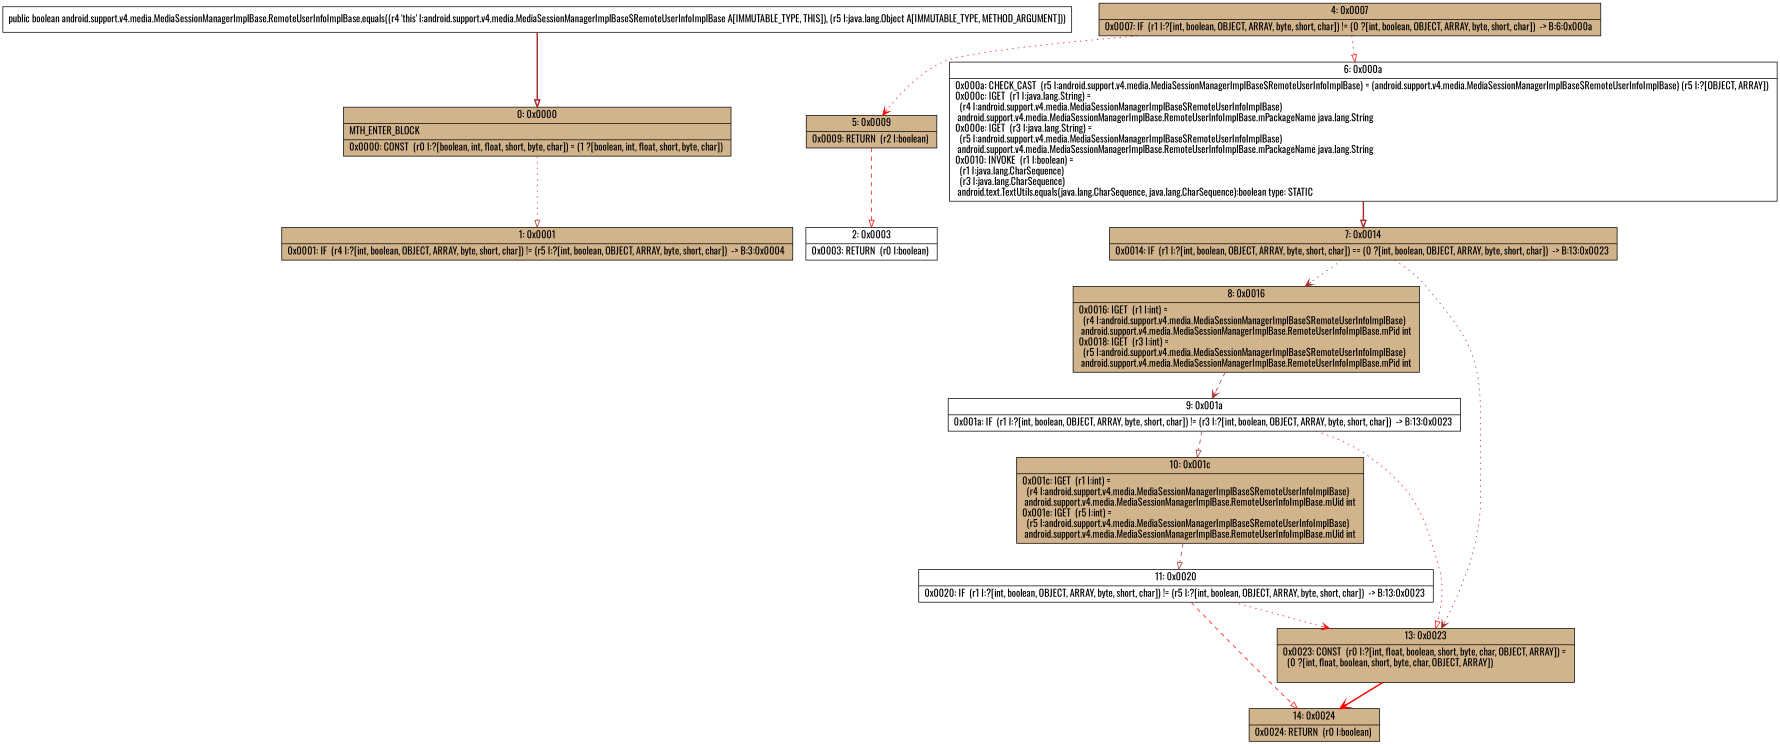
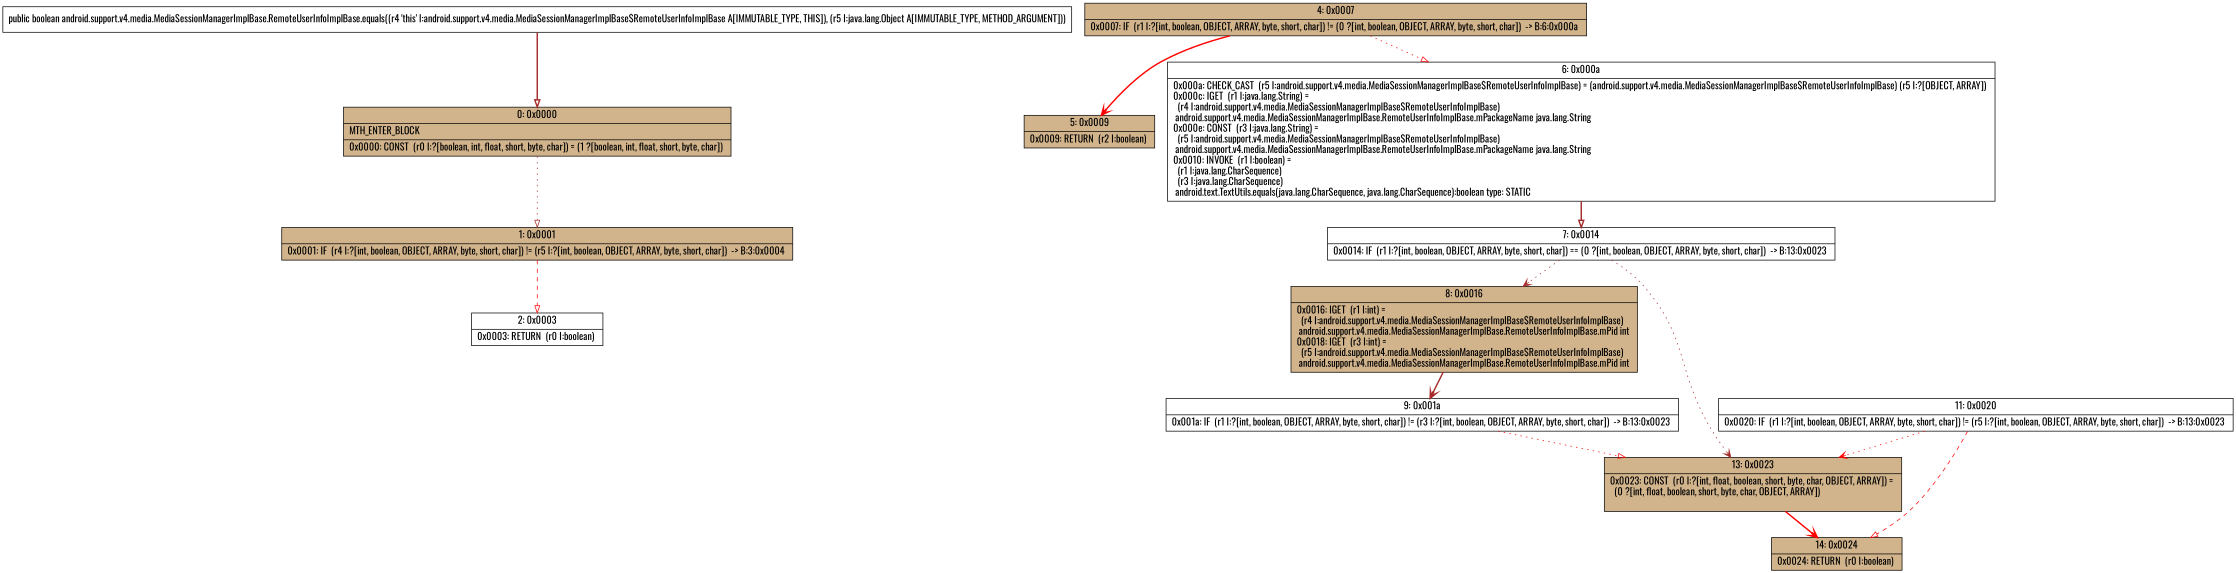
  digraph {
    fontname=Oswald
    node [fillcolor=tan fontname=Oswald shape=record style=filled]
    edge [arrowhead=onormal color=brown fontname=Oswald style=dotted]
    n1 [label="{0\:\ 0x0000|MTH_ENTER_BLOCK\l|0x0000: CONST  (r0 I:?[boolean, int, float, short, byte, char]) = (1 ?[boolean, int, float, short, byte, char]) \l}"]
    n2 [label="{1\:\ 0x0001|0x0001: IF  (r4 I:?[int, boolean, OBJECT, ARRAY, byte, short, char]) != (r5 I:?[int, boolean, OBJECT, ARRAY, byte, short, char])  \-\> B:3:0x0004 \l}"]
    n3 [fillcolor=white label="{2\:\ 0x0003|0x0003: RETURN  (r0 I:boolean) \l}"]
    n4 [label="{4\:\ 0x0007|0x0007: IF  (r1 I:?[int, boolean, OBJECT, ARRAY, byte, short, char]) != (0 ?[int, boolean, OBJECT, ARRAY, byte, short, char])  \-\> B:6:0x000a \l}"]
    n5 [label="{5\:\ 0x0009|0x0009: RETURN  (r2 I:boolean) \l}"]
-   n6 [fillcolor=white label="{6\:\ 0x000a|0x000a: CHECK_CAST  (r5 I:android.support.v4.media.MediaSessionManagerImplBase$RemoteUserInfoImplBase) = (android.support.v4.media.MediaSessionManagerImplBase$RemoteUserInfoImplBase) (r5 I:?[OBJECT, ARRAY]) \l0x000c: IGET  (r1 I:java.lang.String) = \l  (r4 I:android.support.v4.media.MediaSessionManagerImplBase$RemoteUserInfoImplBase)\l android.support.v4.media.MediaSessionManagerImplBase.RemoteUserInfoImplBase.mPackageName java.lang.String \l0x000e: IGET  (r3 I:java.lang.String) = \l  (r5 I:android.support.v4.media.MediaSessionManagerImplBase$RemoteUserInfoImplBase)\l android.support.v4.media.MediaSessionManagerImplBase.RemoteUserInfoImplBase.mPackageName java.lang.String \l0x0010: INVOKE  (r1 I:boolean) = \l  (r1 I:java.lang.CharSequence)\l  (r3 I:java.lang.CharSequence)\l android.text.TextUtils.equals(java.lang.CharSequence, java.lang.CharSequence):boolean type: STATIC \l}"]
-   n7 [label="{7\:\ 0x0014|0x0014: IF  (r1 I:?[int, boolean, OBJECT, ARRAY, byte, short, char]) == (0 ?[int, boolean, OBJECT, ARRAY, byte, short, char])  \-\> B:13:0x0023 \l}"]
+   n6 [fillcolor=white label="{6\:\ 0x000a|0x000a: CHECK_CAST  (r5 I:android.support.v4.media.MediaSessionManagerImplBase$RemoteUserInfoImplBase) = (android.support.v4.media.MediaSessionManagerImplBase$RemoteUserInfoImplBase) (r5 I:?[OBJECT, ARRAY]) \l0x000c: IGET  (r1 I:java.lang.String) = \l  (r4 I:android.support.v4.media.MediaSessionManagerImplBase$RemoteUserInfoImplBase)\l android.support.v4.media.MediaSessionManagerImplBase.RemoteUserInfoImplBase.mPackageName java.lang.String \l0x000e: CONST  (r3 I:java.lang.String) = \l  (r5 I:android.support.v4.media.MediaSessionManagerImplBase$RemoteUserInfoImplBase)\l android.support.v4.media.MediaSessionManagerImplBase.RemoteUserInfoImplBase.mPackageName java.lang.String \l0x0010: INVOKE  (r1 I:boolean) = \l  (r1 I:java.lang.CharSequence)\l  (r3 I:java.lang.CharSequence)\l android.text.TextUtils.equals(java.lang.CharSequence, java.lang.CharSequence):boolean type: STATIC \l}"]
+   n7 [fillcolor=white label="{7\:\ 0x0014|0x0014: IF  (r1 I:?[int, boolean, OBJECT, ARRAY, byte, short, char]) == (0 ?[int, boolean, OBJECT, ARRAY, byte, short, char])  \-\> B:13:0x0023 \l}"]
    n8 [label="{8\:\ 0x0016|0x0016: IGET  (r1 I:int) = \l  (r4 I:android.support.v4.media.MediaSessionManagerImplBase$RemoteUserInfoImplBase)\l android.support.v4.media.MediaSessionManagerImplBase.RemoteUserInfoImplBase.mPid int \l0x0018: IGET  (r3 I:int) = \l  (r5 I:android.support.v4.media.MediaSessionManagerImplBase$RemoteUserInfoImplBase)\l android.support.v4.media.MediaSessionManagerImplBase.RemoteUserInfoImplBase.mPid int \l}"]
    n9 [label="{13\:\ 0x0023|0x0023: CONST  (r0 I:?[int, float, boolean, short, byte, char, OBJECT, ARRAY]) = \l  (0 ?[int, float, boolean, short, byte, char, OBJECT, ARRAY])\l \l}"]
    n10 [fillcolor=white label="{9\:\ 0x001a|0x001a: IF  (r1 I:?[int, boolean, OBJECT, ARRAY, byte, short, char]) != (r3 I:?[int, boolean, OBJECT, ARRAY, byte, short, char])  \-\> B:13:0x0023 \l}"]
    n11 [label="{14\:\ 0x0024|0x0024: RETURN  (r0 I:boolean) \l}"]
-   n12 [label="{10\:\ 0x001c|0x001c: IGET  (r1 I:int) = \l  (r4 I:android.support.v4.media.MediaSessionManagerImplBase$RemoteUserInfoImplBase)\l android.support.v4.media.MediaSessionManagerImplBase.RemoteUserInfoImplBase.mUid int \l0x001e: IGET  (r5 I:int) = \l  (r5 I:android.support.v4.media.MediaSessionManagerImplBase$RemoteUserInfoImplBase)\l android.support.v4.media.MediaSessionManagerImplBase.RemoteUserInfoImplBase.mUid int \l}"]
    n13 [fillcolor=white label="{11\:\ 0x0020|0x0020: IF  (r1 I:?[int, boolean, OBJECT, ARRAY, byte, short, char]) != (r5 I:?[int, boolean, OBJECT, ARRAY, byte, short, char])  \-\> B:13:0x0023 \l}"]
    n14 [fillcolor=white label="{public boolean android.support.v4.media.MediaSessionManagerImplBase.RemoteUserInfoImplBase.equals((r4 'this' I:android.support.v4.media.MediaSessionManagerImplBase$RemoteUserInfoImplBase A[IMMUTABLE_TYPE, THIS]), (r5 I:java.lang.Object A[IMMUTABLE_TYPE, METHOD_ARGUMENT])) }"]
    n1 -> n2
-   n5 -> n3 [color=red style=dashed]
-   n4 -> n5 [arrowhead=vee color=red]
+   n2 -> n3 [color=red style=dashed]
+   n4 -> n5 [arrowhead=vee color=red style=bold]
    n4 -> n6 [color=red]
    n6 -> n7 [style=bold]
    n7 -> n8 [arrowhead=vee]
    n7 -> n9 [arrowhead=vee]
-   n8 -> n10 [arrowhead=vee style=dashed]
+   n8 -> n10 [arrowhead=vee style=bold]
    n9 -> n11 [arrowhead=vee color=red style=bold]
    n10 -> n9 [color=red]
-   n10 -> n12 [style=dashed]
-   n12 -> n13 [style=dashed]
    n13 -> n9 [arrowhead=vee color=red]
    n13 -> n11 [color=red style=dashed]
    n14 -> n1 [style=bold]
  }
